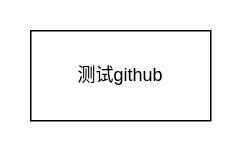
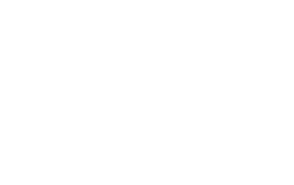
  <mxCell id="0" />
  <mxCell id="1" parent="0" />
- <mxCell id="2" value="测试github" style="rounded=0;whiteSpace=wrap;html=1;" vertex="1" parent="1"><mxGeometry x="20" y="20" width="120" height="60" as="geometry" /></mxCell>
